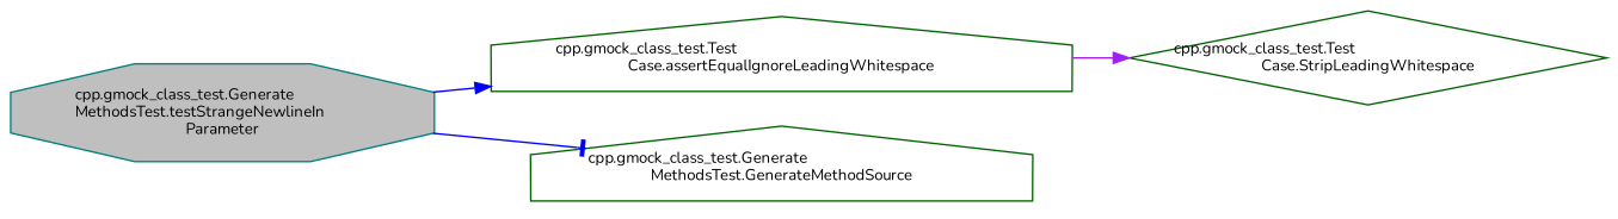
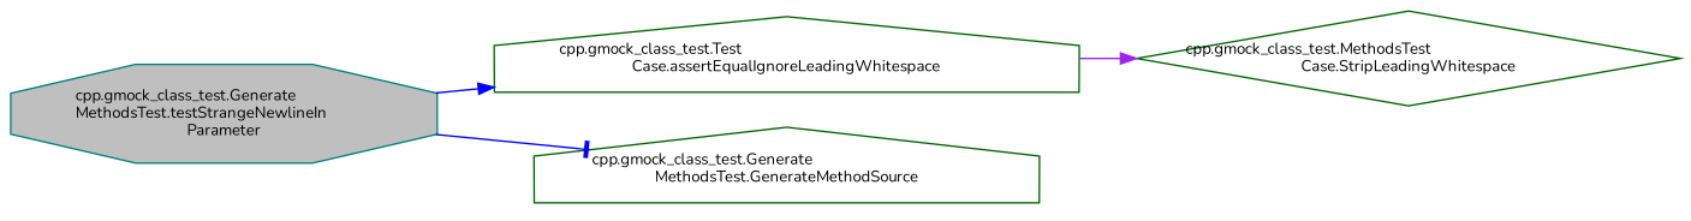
  digraph {
    rankdir=LR
    fontname=Nunito
    node [color=darkgreen fillcolor=white fontname=Nunito fontsize=10 shape=house style=filled]
    edge [color=blue fontname=Nunito fontsize=10 labelfontname=Helvetica labelfontsize=10 style=solid arrowhead=normal]
    n1 [color=teal fillcolor=grey75 fontcolor=black height=0.2 label="cpp.gmock_class_test.Generate\lMethodsTest.testStrangeNewlineIn\lParameter" shape=octagon width=0.4]
    n2 [height=0.2 label="cpp.gmock_class_test.Test\lCase.assertEqualIgnoreLeadingWhitespace" width=0.4]
    n3 [height=0.2 label="cpp.gmock_class_test.Generate\lMethodsTest.GenerateMethodSource" width=0.4]
-   n4 [height=0.2 label="cpp.gmock_class_test.Test\lCase.StripLeadingWhitespace" shape=diamond width=0.4]
+   n4 [height=0.2 label="cpp.gmock_class_test.MethodsTest\lCase.StripLeadingWhitespace" shape=diamond width=0.4]
    n1 -> n2
    n1 -> n3 [arrowhead=tee]
    n2 -> n4 [color=purple]
  }
